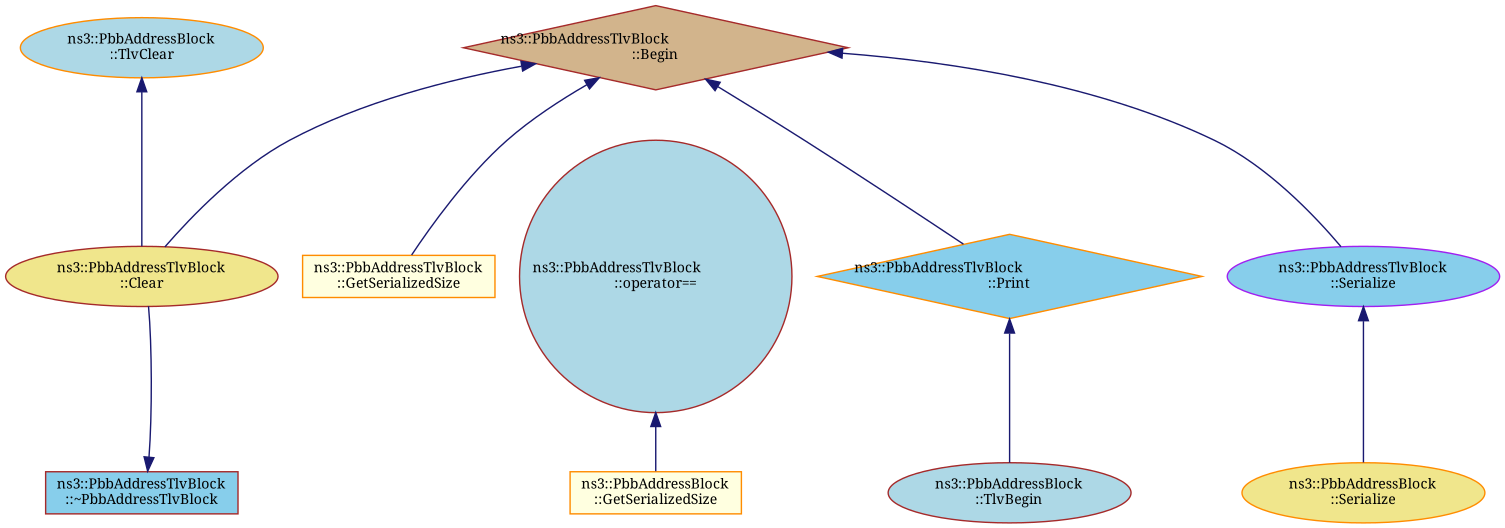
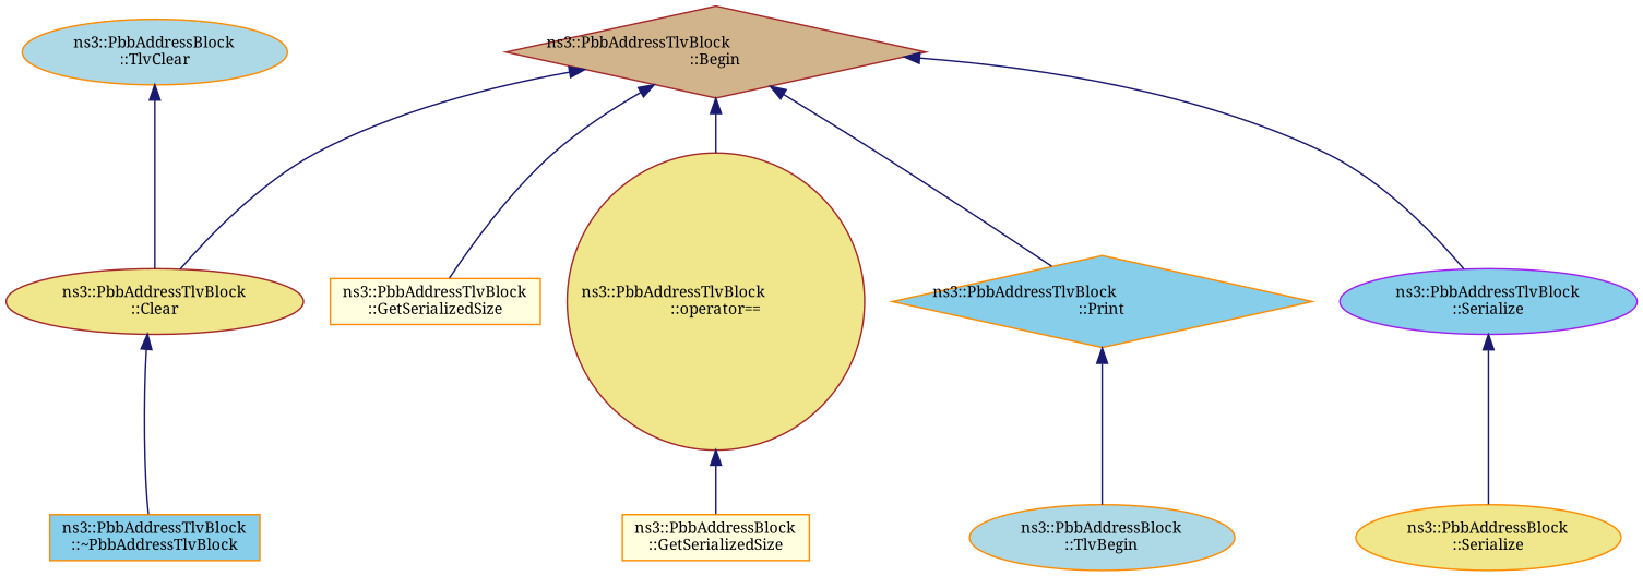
  digraph {
    fontname="Noto Serif"
    rankdir=TB
    node [color=darkorange fillcolor=khaki fontname="Noto Serif" fontsize=10 shape=ellipse style=filled]
    edge [color=midnightblue dir=back fontname="Noto Serif" fontsize=10 labelfontname=Helvetica labelfontsize=10 style=solid]
    n1 [color=brown fillcolor=tan fontcolor=black height=0.2 label="ns3::PbbAddressTlvBlock\l::Begin" shape=diamond width=0.4]
    n2 [color=brown height=0.2 label="ns3::PbbAddressTlvBlock\l::Clear" width=0.4]
    n3 [fillcolor=lightyellow height=0.2 label="ns3::PbbAddressTlvBlock\l::GetSerializedSize" shape=box width=0.4]
-   n4 [color=brown fillcolor=lightblue height=0.2 label="ns3::PbbAddressTlvBlock\l::operator==" shape=circle width=0.4]
+   n4 [color=brown height=0.2 label="ns3::PbbAddressTlvBlock\l::operator==" shape=circle width=0.4]
    n5 [fillcolor=skyblue height=0.2 label="ns3::PbbAddressTlvBlock\l::Print" shape=diamond width=0.4]
    n6 [color=purple fillcolor=skyblue height=0.2 label="ns3::PbbAddressTlvBlock\l::Serialize" width=0.4]
-   n7 [color=brown fillcolor=skyblue height=0.2 label="ns3::PbbAddressTlvBlock\l::~PbbAddressTlvBlock" shape=box width=0.4]
+   n7 [fillcolor=skyblue height=0.2 label="ns3::PbbAddressTlvBlock\l::~PbbAddressTlvBlock" shape=box width=0.4]
    n8 [fillcolor=lightyellow height=0.2 label="ns3::PbbAddressBlock\l::GetSerializedSize" shape=box width=0.4]
-   n9 [color=brown fillcolor=lightblue height=0.2 label="ns3::PbbAddressBlock\l::TlvBegin" width=0.4]
+   n9 [fillcolor=lightblue height=0.2 label="ns3::PbbAddressBlock\l::TlvBegin" width=0.4]
    n10 [height=0.2 label="ns3::PbbAddressBlock\l::Serialize" width=0.4]
    n11 [fillcolor=lightblue height=0.2 label="ns3::PbbAddressBlock\l::TlvClear" width=0.4]
    n1 -> n2
    n1 -> n3
+   n1 -> n4
    n1 -> n5
    n1 -> n6
-   n7 -> n2
+   n2 -> n7
    n4 -> n8
    n5 -> n9
    n6 -> n10
    n11 -> n2
  }
